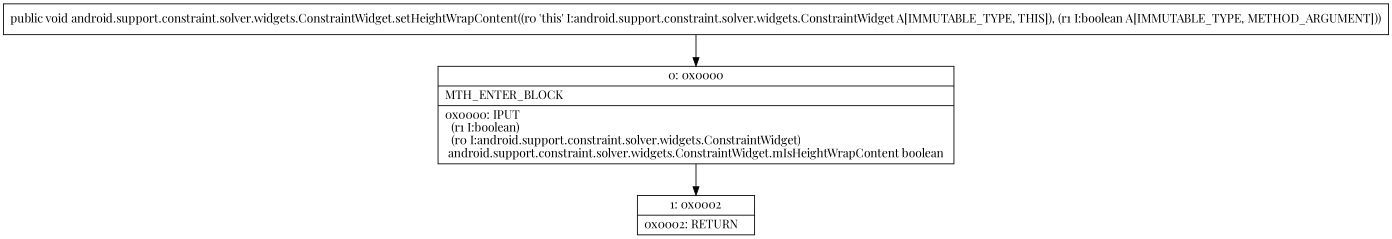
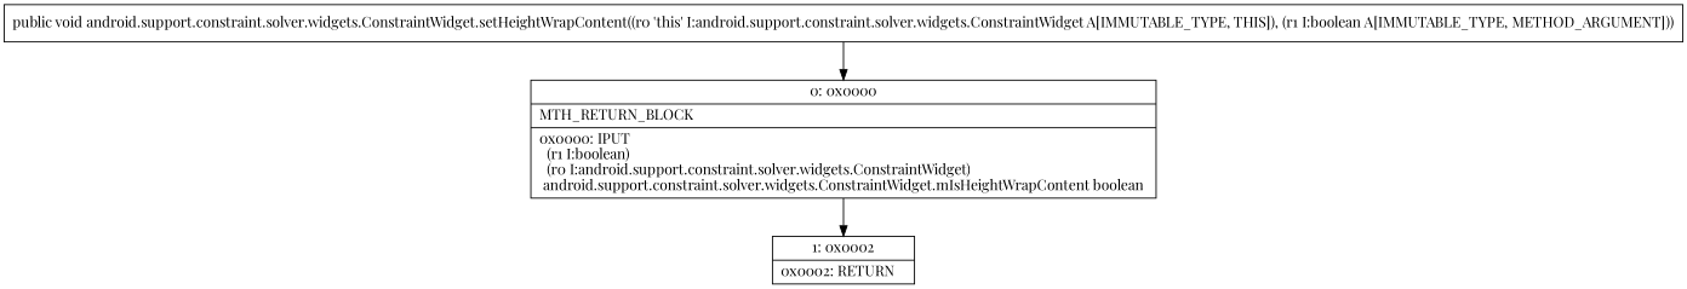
  digraph {
    fontname="Playfair Display"
    node [shape=record fontname="Playfair Display"]
    edge [fontname="Playfair Display"]
-   n1 [label="{0\:\ 0x0000|MTH_ENTER_BLOCK\l|0x0000: IPUT  \l  (r1 I:boolean)\l  (r0 I:android.support.constraint.solver.widgets.ConstraintWidget)\l android.support.constraint.solver.widgets.ConstraintWidget.mIsHeightWrapContent boolean \l}"]
+   n1 [label="{0\:\ 0x0000|MTH_RETURN_BLOCK\l|0x0000: IPUT  \l  (r1 I:boolean)\l  (r0 I:android.support.constraint.solver.widgets.ConstraintWidget)\l android.support.constraint.solver.widgets.ConstraintWidget.mIsHeightWrapContent boolean \l}"]
    n2 [label="{1\:\ 0x0002|0x0002: RETURN   \l}"]
    n3 [label="{public void android.support.constraint.solver.widgets.ConstraintWidget.setHeightWrapContent((r0 'this' I:android.support.constraint.solver.widgets.ConstraintWidget A[IMMUTABLE_TYPE, THIS]), (r1 I:boolean A[IMMUTABLE_TYPE, METHOD_ARGUMENT])) }"]
    n1 -> n2
    n3 -> n1
  }
